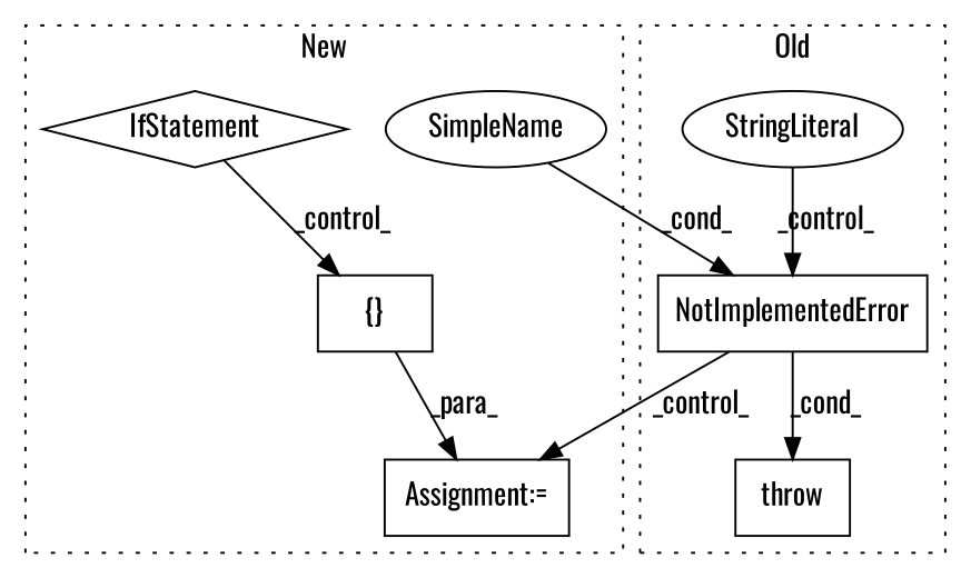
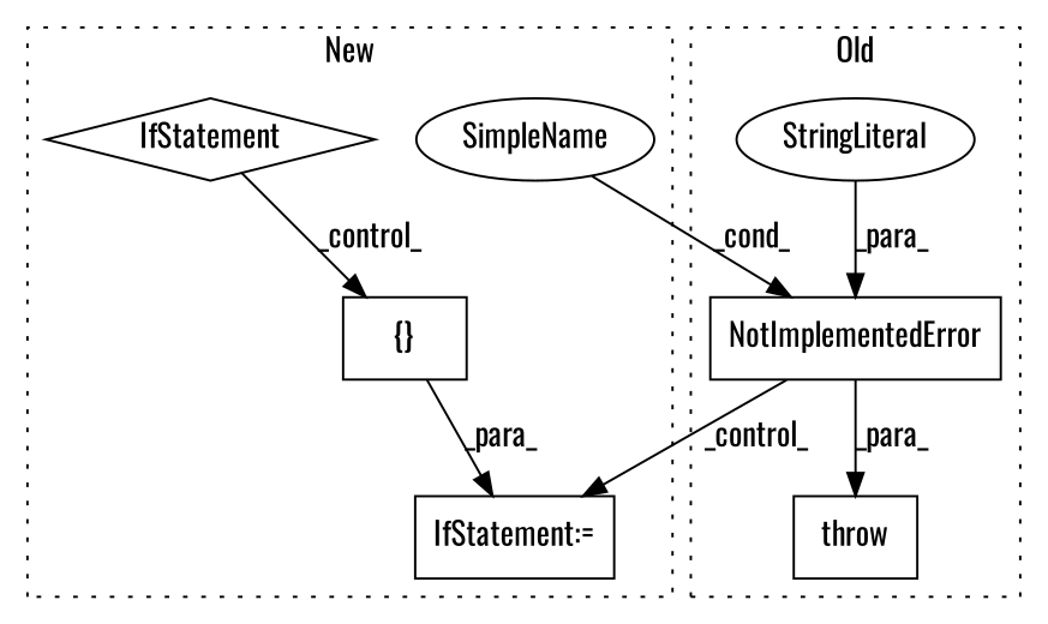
  digraph {
    fontname=Oswald
    node [fontname=Oswald shape=box]
    edge [fontname=Oswald]
    n1 [a=32 l="20,1" label=NotImplementedError s="2529,2609"]
    n2 [a=45 l=60 label=StringLiteral s=2549 shape=ellipse]
    n3 [a=53 l=6 label=throw s=2523]
    n4 [a=4 l="1,1" label="{}" s="2803,2812"]
-   n5 [a=7 l=1 label="Assignment:=" s=2759]
+   n5 [a=7 l=1 label="IfStatement:=" s=2759]
    n6 [a=25 l="4,2" label=IfStatement s="2659,2689" shape=diamond]
    n7 [a=42 label=SimpleName shape=ellipse]
    subgraph cluster_1 {
      label=Old
      style=dotted
      n1
      n2
      n3
    }
    subgraph cluster_2 {
      label=New
      style=dotted
      n4
      n5
      n6
      n7
    }
-   n1 -> n3 [label=_cond_]
+   n1 -> n3 [label=_para_]
    n1 -> n5 [label=_control_]
-   n2 -> n1 [label=_control_]
+   n2 -> n1 [label=_para_]
    n4 -> n5 [label=_para_]
    n6 -> n4 [label=_control_]
    n7 -> n1 [label=_cond_]
  }
